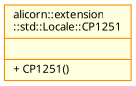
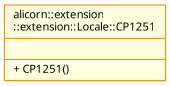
  digraph {
-   n1 [color=darkorange fillcolor=lightyellow fontcolor=black fontname=Verdana fontsize=10 height=0.2 label="{alicorn::extension\l::std::Locale::CP1251\n||+ CP1251()\l}" shape=record style=filled width=0.4]
+   n1 [color=darkorange fillcolor=lightyellow fontcolor=black fontname=Verdana fontsize=10 height=0.2 label="{alicorn::extension\l::extension::Locale::CP1251\n||+ CP1251()\l}" shape=record style=filled width=0.4]
  }
